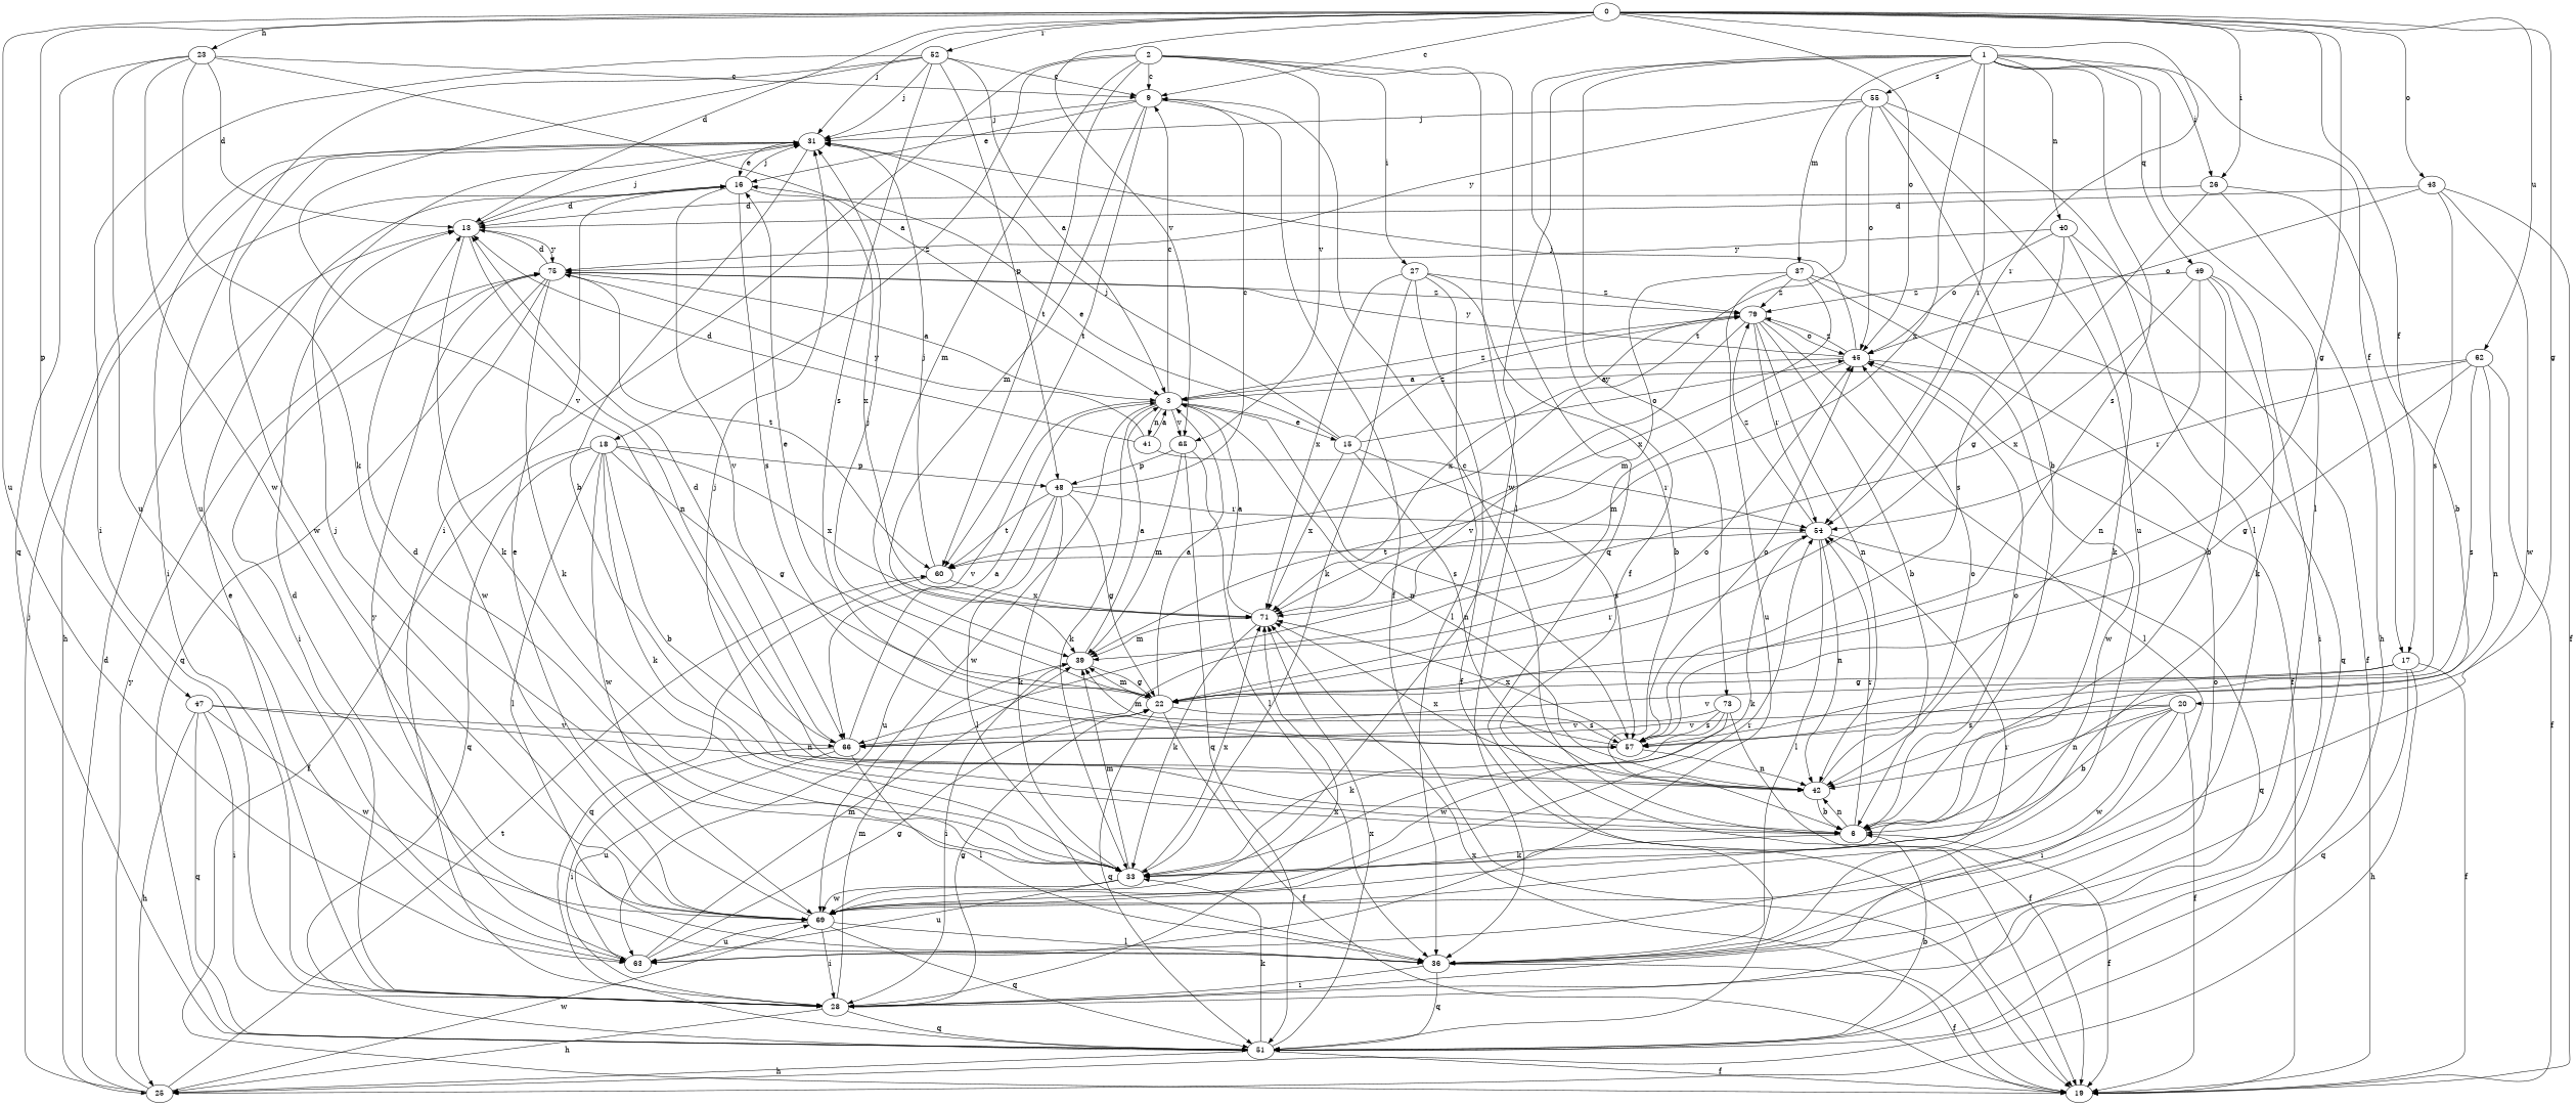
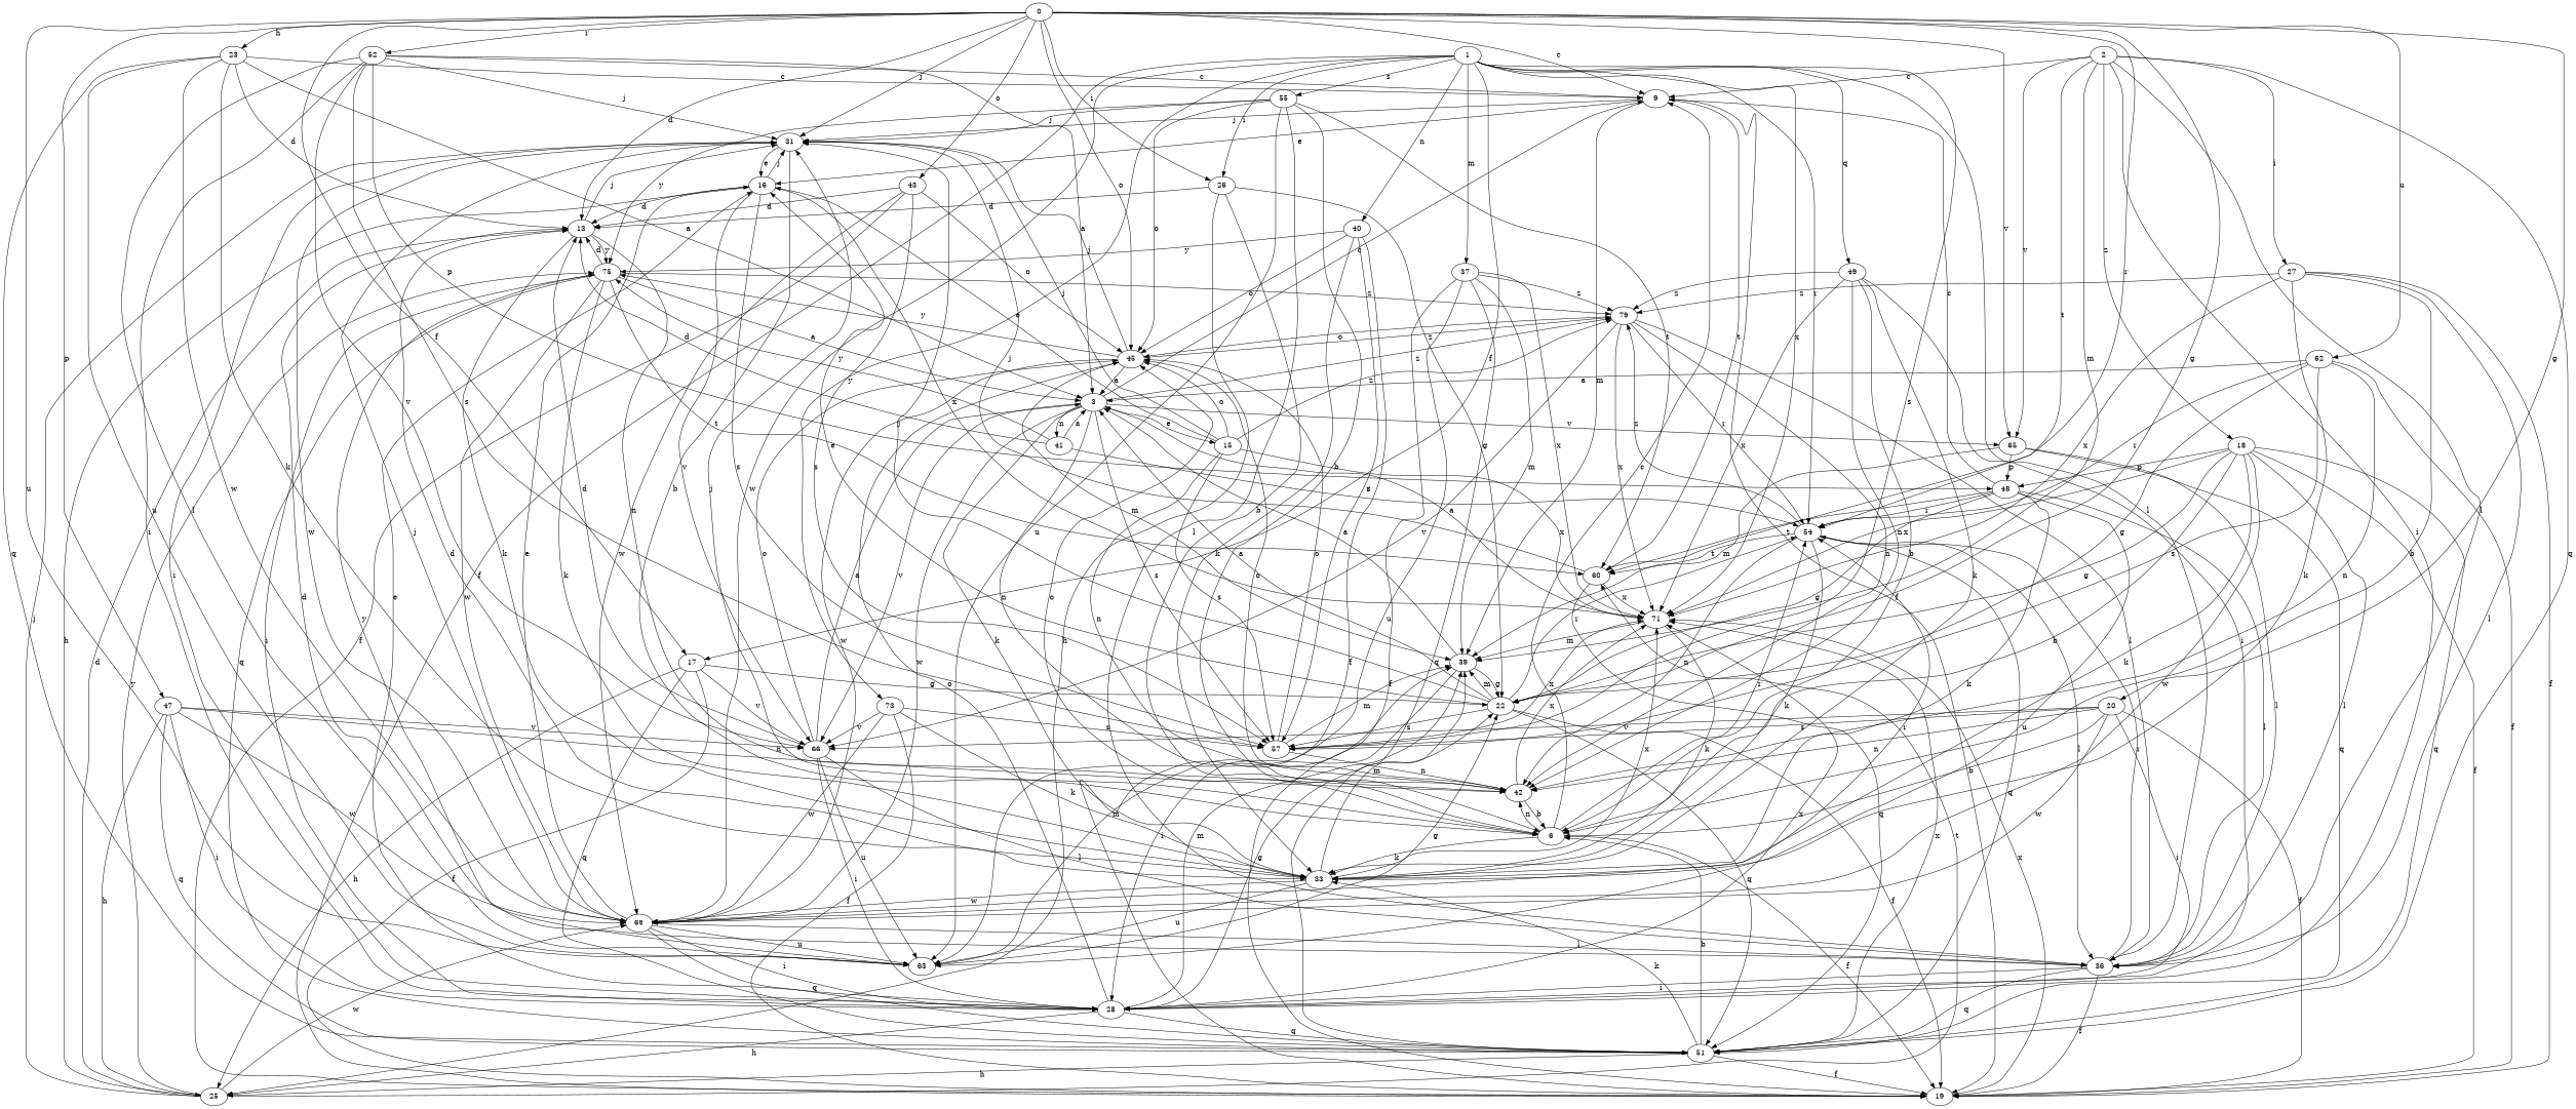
  strict digraph {
    0
    9
    13
    17
    20
    22
    23
    26
    31
    43
    45
    47
    52
    54
    62
    63
    65
    19
    39
    60
    16
    33
    42
    75
    51
    66
    25
    57
    69
    28
    6
    3
    79
    48
    36
    1
    37
    40
    49
    55
    71
    73
    2
    27
    n45 [label=18]
    15
    41
    0 -> 9 [label=c]
    0 -> 13 [label=d]
    0 -> 17 [label=f]
    0 -> 20 [label=g]
    0 -> 22 [label=g]
    0 -> 23 [label=h]
    0 -> 26 [label=i]
    0 -> 31 [label=j]
    0 -> 43 [label=o]
    0 -> 45 [label=o]
    0 -> 47 [label=p]
    0 -> 52 [label=r]
    0 -> 54 [label=r]
    0 -> 62 [label=u]
    0 -> 63 [label=u]
    0 -> 65 [label=v]
    9 -> 31 [label=j]
    9 -> 19 [label=f]
    9 -> 39 [label=m]
    9 -> 60 [label=t]
    9 -> 16 [label=e]
    13 -> 31 [label=j]
    13 -> 33 [label=k]
    13 -> 42 [label=n]
    13 -> 75 [label=y]
    17 -> 22 [label=g]
    17 -> 19 [label=f]
    17 -> 51 [label=q]
    17 -> 66 [label=v]
    17 -> 25 [label=h]
    20 -> 19 [label=f]
    20 -> 42 [label=n]
    20 -> 66 [label=v]
    20 -> 57 [label=s]
    20 -> 69 [label=w]
    20 -> 28 [label=i]
    20 -> 6 [label=b]
    22 -> 31 [label=j]
    22 -> 54 [label=r]
    22 -> 19 [label=f]
    22 -> 39 [label=m]
    22 -> 16 [label=e]
    22 -> 51 [label=q]
    22 -> 57 [label=s]
    22 -> 3 [label=a]
    23 -> 9 [label=c]
    23 -> 13 [label=d]
    23 -> 63 [label=u]
    23 -> 33 [label=k]
    23 -> 51 [label=q]
    23 -> 69 [label=w]
    23 -> 3 [label=a]
    26 -> 13 [label=d]
    26 -> 22 [label=g]
    26 -> 25 [label=h]
    26 -> 6 [label=b]
    31 -> 16 [label=e]
    31 -> 69 [label=w]
    31 -> 28 [label=i]
    31 -> 6 [label=b]
    43 -> 13 [label=d]
    43 -> 45 [label=o]
    43 -> 19 [label=f]
    43 -> 57 [label=s]
    43 -> 69 [label=w]
    45 -> 31 [label=j]
    45 -> 39 [label=m]
    45 -> 75 [label=y]
    45 -> 69 [label=w]
    45 -> 3 [label=a]
    45 -> 79 [label=z]
    47 -> 42 [label=n]
    47 -> 51 [label=q]
    47 -> 66 [label=v]
    47 -> 25 [label=h]
    47 -> 69 [label=w]
    47 -> 28 [label=i]
    52 -> 9 [label=c]
    52 -> 31 [label=j]
-   52 -> 63 [label=u]
+   52 -> 63 [label=l]
    52 -> 66 [label=v]
    52 -> 57 [label=s]
    52 -> 28 [label=i]
    52 -> 3 [label=a]
    52 -> 48 [label=p]
    54 -> 60 [label=t]
    54 -> 33 [label=k]
    54 -> 42 [label=n]
    54 -> 51 [label=q]
    54 -> 79 [label=z]
    54 -> 36 [label=l]
    62 -> 22 [label=g]
    62 -> 54 [label=r]
    62 -> 19 [label=f]
    62 -> 42 [label=n]
    62 -> 57 [label=s]
    62 -> 3 [label=a]
    63 -> 22 [label=g]
    63 -> 39 [label=m]
    63 -> 75 [label=y]
    65 -> 39 [label=m]
    65 -> 51 [label=q]
    65 -> 48 [label=p]
    65 -> 36 [label=l]
    19 -> 71 [label=x]
    39 -> 22 [label=g]
    39 -> 28 [label=i]
    39 -> 3 [label=a]
    60 -> 31 [label=j]
    60 -> 51 [label=q]
    60 -> 71 [label=x]
    16 -> 13 [label=d]
    16 -> 31 [label=j]
    16 -> 66 [label=v]
    16 -> 25 [label=h]
    16 -> 57 [label=s]
    16 -> 71 [label=x]
    33 -> 13 [label=d]
    33 -> 63 [label=u]
    33 -> 39 [label=m]
    33 -> 69 [label=w]
    33 -> 71 [label=x]
    42 -> 45 [label=o]
    42 -> 6 [label=b]
    42 -> 71 [label=x]
    75 -> 13 [label=d]
    75 -> 60 [label=t]
    75 -> 33 [label=k]
    75 -> 51 [label=q]
    75 -> 69 [label=w]
    75 -> 28 [label=i]
    75 -> 3 [label=a]
    75 -> 79 [label=z]
    51 -> 19 [label=f]
    51 -> 33 [label=k]
    51 -> 25 [label=h]
    51 -> 6 [label=b]
    51 -> 71 [label=x]
    66 -> 13 [label=d]
    66 -> 45 [label=o]
    66 -> 63 [label=u]
    66 -> 28 [label=i]
    66 -> 3 [label=a]
    66 -> 36 [label=l]
    25 -> 13 [label=d]
    25 -> 31 [label=j]
    25 -> 60 [label=t]
    25 -> 75 [label=y]
    25 -> 69 [label=w]
    57 -> 45 [label=o]
    57 -> 39 [label=m]
    57 -> 42 [label=n]
    57 -> 71 [label=x]
    69 -> 31 [label=j]
    69 -> 54 [label=r]
    69 -> 63 [label=u]
    69 -> 16 [label=e]
    69 -> 51 [label=q]
    69 -> 28 [label=i]
    69 -> 36 [label=l]
    28 -> 22 [label=g]
    28 -> 45 [label=o]
    28 -> 39 [label=m]
    28 -> 16 [label=e]
    28 -> 51 [label=q]
    28 -> 25 [label=h]
    28 -> 71 [label=x]
    6 -> 9 [label=c]
    6 -> 31 [label=j]
    6 -> 45 [label=o]
    6 -> 54 [label=r]
    6 -> 19 [label=f]
    6 -> 33 [label=k]
    6 -> 42 [label=n]
    3 -> 9 [label=c]
    3 -> 65 [label=v]
    3 -> 33 [label=k]
    3 -> 42 [label=n]
    3 -> 66 [label=v]
    3 -> 57 [label=s]
    3 -> 69 [label=w]
    3 -> 79 [label=z]
    3 -> 15 [label=e]
    3 -> 41 [label=n]
    79 -> 45 [label=o]
    79 -> 54 [label=r]
    79 -> 42 [label=n]
    79 -> 66 [label=v]
-   79 -> 6 [label=b]
    79 -> 36 [label=l]
    79 -> 71 [label=x]
    48 -> 9 [label=c]
    48 -> 22 [label=g]
    48 -> 54 [label=r]
    48 -> 63 [label=u]
    48 -> 60 [label=t]
    48 -> 33 [label=k]
    48 -> 36 [label=l]
    36 -> 13 [label=d]
    36 -> 54 [label=r]
    36 -> 19 [label=f]
    36 -> 51 [label=q]
    36 -> 28 [label=i]
    1 -> 17 [label=f]
    1 -> 26 [label=i]
    1 -> 54 [label=r]
    1 -> 19 [label=f]
    1 -> 57 [label=s]
    1 -> 69 [label=w]
    1 -> 36 [label=l]
    1 -> 37 [label=m]
    1 -> 40 [label=n]
    1 -> 49 [label=q]
    1 -> 55 [label=s]
    1 -> 71 [label=x]
    1 -> 73 [label=y]
    37 -> 63 [label=u]
    37 -> 19 [label=f]
    37 -> 39 [label=m]
    37 -> 51 [label=q]
    37 -> 79 [label=z]
    37 -> 71 [label=x]
    40 -> 45 [label=o]
    40 -> 19 [label=f]
    40 -> 33 [label=k]
    40 -> 75 [label=y]
    40 -> 57 [label=s]
    49 -> 33 [label=k]
    49 -> 42 [label=n]
    49 -> 28 [label=i]
    49 -> 6 [label=b]
    49 -> 79 [label=z]
    49 -> 71 [label=x]
    55 -> 31 [label=j]
    55 -> 45 [label=o]
    55 -> 63 [label=u]
    55 -> 60 [label=t]
    55 -> 75 [label=y]
    55 -> 6 [label=b]
    55 -> 36 [label=l]
    71 -> 39 [label=m]
    71 -> 33 [label=k]
    71 -> 3 [label=a]
    73 -> 19 [label=f]
    73 -> 33 [label=k]
    73 -> 66 [label=v]
    73 -> 57 [label=s]
    73 -> 69 [label=w]
    2 -> 9 [label=c]
    2 -> 65 [label=v]
    2 -> 39 [label=m]
    2 -> 60 [label=t]
    2 -> 51 [label=q]
    2 -> 28 [label=i]
    2 -> 36 [label=l]
    2 -> 27 [label=i]
    2 -> n45 [label=z]
    27 -> 19 [label=f]
    27 -> 33 [label=k]
    27 -> 6 [label=b]
    27 -> 79 [label=z]
    27 -> 36 [label=l]
    27 -> 71 [label=x]
    n45 -> 22 [label=g]
    n45 -> 19 [label=f]
    n45 -> 33 [label=k]
    n45 -> 51 [label=q]
    n45 -> 69 [label=w]
    n45 -> 6 [label=b]
    n45 -> 48 [label=p]
    n45 -> 36 [label=l]
    n45 -> 71 [label=x]
    15 -> 31 [label=j]
    15 -> 45 [label=o]
    15 -> 16 [label=e]
    15 -> 42 [label=n]
    15 -> 57 [label=s]
    15 -> 79 [label=z]
    15 -> 71 [label=x]
    41 -> 13 [label=d]
    41 -> 54 [label=r]
    41 -> 75 [label=y]
    41 -> 3 [label=a]
  }
